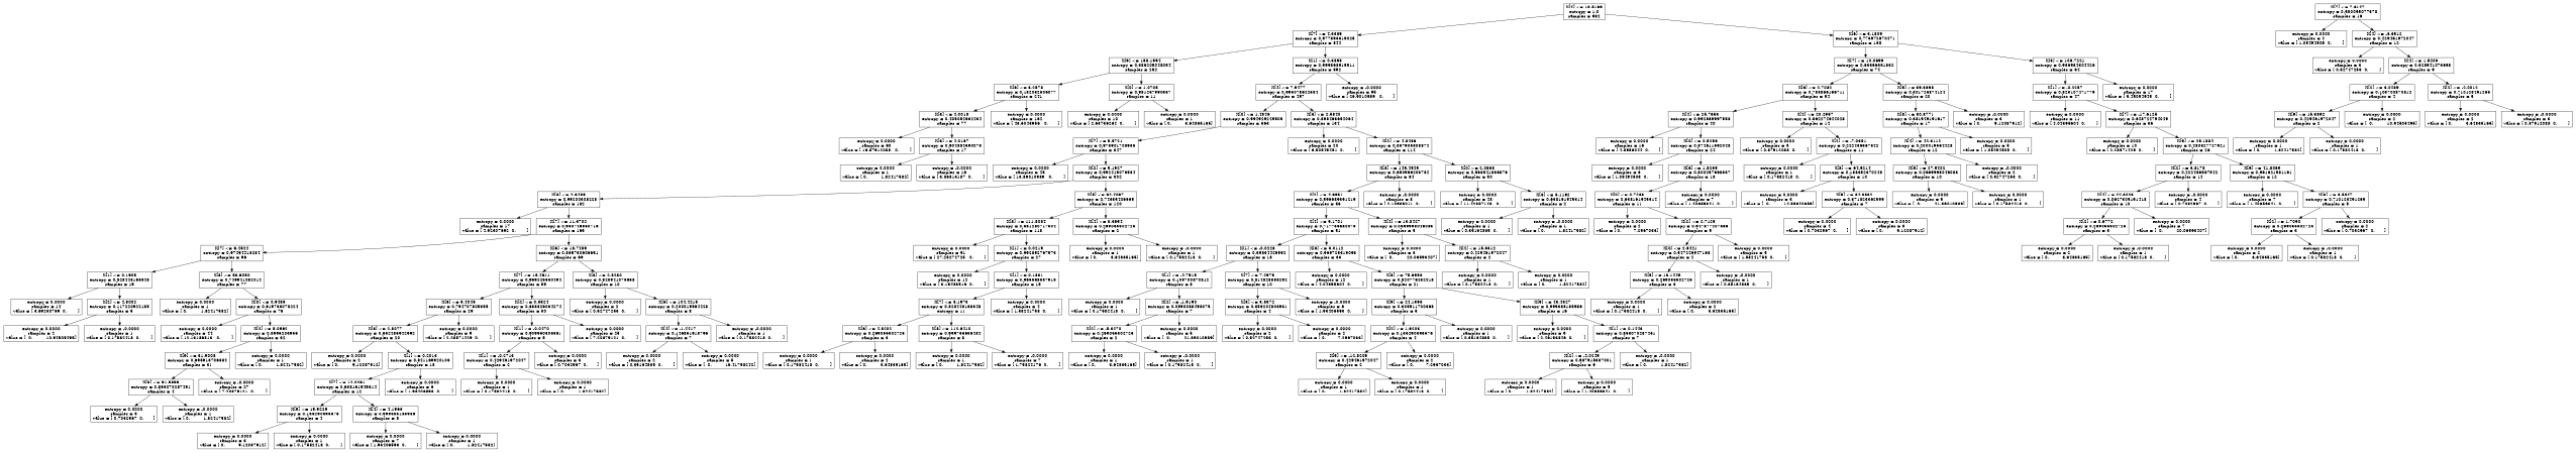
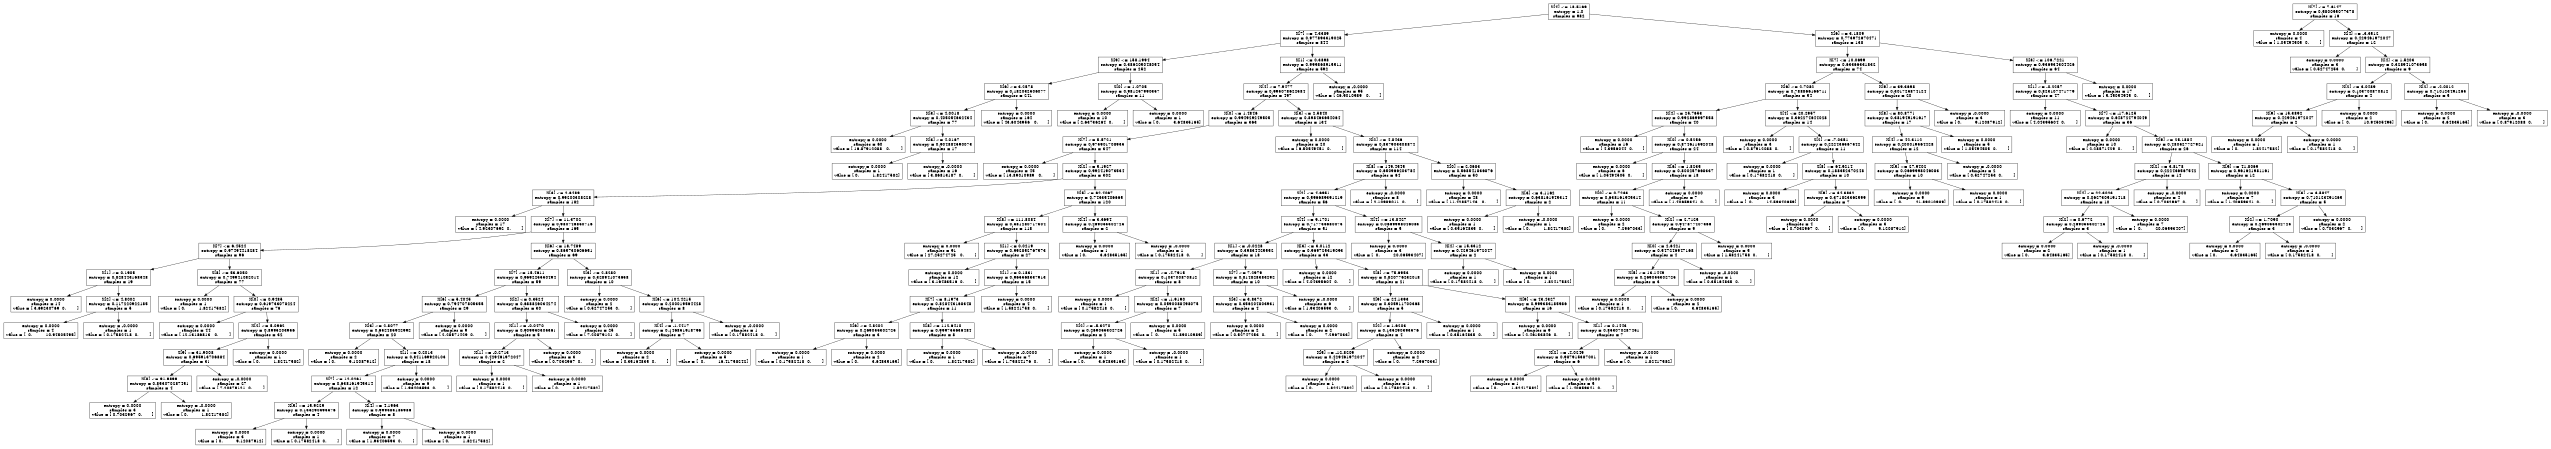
  digraph {
    node [shape=box]
    n1 [label="X[4] <= 18.5169\nentropy = 1.0\nsamples = 982"]
    n2 [label="X[7] <= 4.3389\nentropy = 0.977893319025\nsamples = 844"]
    n3 [label="X[6] <= 3.1809\nentropy = 0.773972670471\nsamples = 138"]
    n4 [label="X[9] <= 158.1994\nentropy = 0.386205048054\nsamples = 252"]
    n5 [label="X[1] <= 0.3898\nentropy = 0.999868915511\nsamples = 592"]
    n6 [label="X[7] <= 10.0699\nentropy = 0.63366331832\nsamples = 74"]
    n7 [label="X[8] <= 106.7221\nentropy = 0.936934304426\nsamples = 64"]
    n8 [label="X[6] <= 3.2578\nentropy = 0.182032506077\nsamples = 241"]
    n9 [label="X[0] <= 1.0705\nentropy = 0.981257990357\nsamples = 11"]
    n10 [label="X[4] <= 7.9477\nentropy = 0.995078622584\nsamples = 497"]
    n11 [label="entropy = -0.0000\nsamples = 95\nvalue = [ 26.9010989   0.       ]"]
    n12 [label="X[3] <= 4.0018\nentropy = 0.405054632434\nsamples = 77"]
    n13 [label="entropy = 0.0000\nsamples = 164\nvalue = [ 43.6043956   0.       ]"]
    n14 [label="entropy = 0.0000\nsamples = 10\nvalue = [ 2.63736264  0.        ]"]
    n15 [label="entropy = 0.0000\nsamples = 1\nvalue = [ 0.          3.64835165]"]
    n16 [label="entropy = 0.0000\nsamples = 60\nvalue = [ 16.87912088   0.        ]"]
    n17 [label="X[3] <= 4.0167\nentropy = 0.904884590073\nsamples = 17"]
    n18 [label="entropy = 0.0000\nsamples = 1\nvalue = [ 0.          1.82417582]"]
    n19 [label="entropy = -0.0000\nsamples = 16\nvalue = [ 3.86813187  0.        ]"]
    n20 [label="X[0] <= 1.4846\nentropy = 0.994929249505\nsamples = 363"]
    n21 [label="X[3] <= 2.5840\nentropy = 0.898463654064\nsamples = 134"]
    n22 [label="X[7] <= 5.5721\nentropy = 0.975901708935\nsamples = 347"]
    n23 [label="entropy = 0.0000\nsamples = 20\nvalue = [ 6.50549451  0.        ]"]
    n24 [label="X[2] <= 4.8436\nentropy = 0.837903308874\nsamples = 114"]
    n25 [label="entropy = 0.0000\nsamples = 45\nvalue = [ 13.89010989   0.        ]"]
    n26 [label="X[2] <= 5.1927\nentropy = 0.992419073534\nsamples = 302"]
    n27 [label="X[7] <= 7.6147\nentropy = 0.580055077378\nsamples = 16"]
    n28 [label="entropy = 0.0000\nsamples = 4\nvalue = [ 1.05494505  0.        ]"]
    n29 [label="X[4] <= -3.3512\nentropy = 0.429461972047\nsamples = 12"]
    n30 [label="X[3] <= 2.6489\nentropy = 0.99200308228\nsamples = 182"]
    n31 [label="X[5] <= 62.4067\nentropy = 0.74335406665\nsamples = 120"]
    n32 [label="entropy = 0.0000\nsamples = 17\nvalue = [ 4.92307692  0.        ]"]
    n33 [label="X[7] <= 11.3702\nentropy = 0.980746850716\nsamples = 165"]
    n34 [label="X[8] <= 111.8084\nentropy = 0.581280717304\nsamples = 118"]
    n35 [label="X[4] <= 3.3694\nentropy = 0.269055302725\nsamples = 2"]
    n36 [label="X[7] <= 6.4524\nentropy = 0.97494418284\nsamples = 96"]
    n37 [label="X[6] <= 18.7489\nentropy = 0.865730606651\nsamples = 69"]
    n38 [label="X[1] <= 0.1905\nentropy = 0.828443168348\nsamples = 19"]
    n39 [label="X[8] <= 53.6050\nentropy = 0.749941082014\nsamples = 77"]
    n40 [label="X[7] <= 15.4611\nentropy = 0.969225550494\nsamples = 59"]
    n41 [label="X[3] <= 2.8280\nentropy = 0.328941073658\nsamples = 10"]
    n42 [label="entropy = 0.0000\nsamples = 14\nvalue = [ 3.69230769  0.        ]"]
    n43 [label="X[2] <= 4.8002\nentropy = 0.117220922185\nsamples = 5"]
    n44 [label="entropy = 0.0000\nsamples = 1\nvalue = [ 0.          1.82417582]"]
    n45 [label="X[0] <= 0.9485\nentropy = 0.619733078224\nsamples = 76"]
    n46 [label="entropy = 0.0000\nsamples = 4\nvalue = [  0.          10.94505495]"]
    n47 [label="entropy = -0.0000\nsamples = 1\nvalue = [ 0.17582418  0.        ]"]
    n48 [label="entropy = 0.0000\nsamples = 44\nvalue = [ 12.13186813   0.        ]"]
    n49 [label="X[2] <= 5.0962\nentropy = 0.8995203956\nsamples = 32"]
    n50 [label="X[9] <= 31.9008\nentropy = 0.695913706884\nsamples = 31"]
    n51 [label="entropy = 0.0000\nsamples = 1\nvalue = [ 0.          1.82417582]"]
    n52 [label="X[8] <= 91.9899\nentropy = 0.853070287451\nsamples = 4"]
    n53 [label="entropy = -0.0000\nsamples = 27\nvalue = [ 7.20879121  0.        ]"]
    n54 [label="entropy = 0.0000\nsamples = 3\nvalue = [ 0.7032967  0.       ]"]
    n55 [label="entropy = -0.0000\nsamples = 1\nvalue = [ 0.          1.82417582]"]
    n56 [label="X[6] <= 5.4045\nentropy = 0.794707805355\nsamples = 29"]
    n57 [label="X[2] <= 0.3524\nentropy = 0.688826034274\nsamples = 30"]
    n58 [label="entropy = 0.0000\nsamples = 2\nvalue = [ 0.52747253  0.        ]"]
    n59 [label="X[6] <= 104.4215\nentropy = 0.200019564428\nsamples = 8"]
    n60 [label="X[3] <= 2.8077\nentropy = 0.652485942992\nsamples = 20"]
    n61 [label="entropy = 0.0000\nsamples = 9\nvalue = [ 2.28571429  0.        ]"]
    n62 [label="X[1] <= -0.0470\nentropy = 0.909950305361\nsamples = 5"]
    n63 [label="entropy = 0.0000\nsamples = 25\nvalue = [ 7.20879121  0.        ]"]
    n64 [label="entropy = 0.0000\nsamples = 2\nvalue = [ 0.          9.12087912]"]
    n65 [label="X[1] <= 0.2013\nentropy = 0.841169920103\nsamples = 18"]
    n66 [label="X[7] <= 12.0261\nentropy = 0.638161945314\nsamples = 12"]
    n67 [label="entropy = 0.0000\nsamples = 6\nvalue = [ 1.93406593  0.        ]"]
    n68 [label="X[5] <= 15.9229\nentropy = 0.135290393576\nsamples = 4"]
    n69 [label="X[4] <= 4.1963\nentropy = 0.999383185986\nsamples = 8"]
    n70 [label="entropy = 0.0000\nsamples = 3\nvalue = [ 0.          9.12087912]"]
    n71 [label="entropy = 0.0000\nsamples = 1\nvalue = [ 0.17582418  0.        ]"]
    n72 [label="entropy = 0.0000\nsamples = 7\nvalue = [ 1.93406593  0.        ]"]
    n73 [label="entropy = 0.0000\nsamples = 1\nvalue = [ 0.          1.82417582]"]
    n74 [label="X[1] <= -0.2713\nentropy = 0.429461972047\nsamples = 2"]
    n75 [label="entropy = 0.0000\nsamples = 3\nvalue = [ 0.7032967  0.       ]"]
    n76 [label="entropy = 0.0000\nsamples = 1\nvalue = [ 0.17582418  0.        ]"]
    n77 [label="entropy = 0.0000\nsamples = 1\nvalue = [ 0.          1.82417582]"]
    n78 [label="X[4] <= -1.4417\nentropy = 0.146851918796\nsamples = 7"]
    n79 [label="entropy = -0.0000\nsamples = 1\nvalue = [ 0.17582418  0.        ]"]
    n80 [label="entropy = 0.0000\nsamples = 2\nvalue = [ 0.35164835  0.        ]"]
    n81 [label="entropy = 0.0000\nsamples = 5\nvalue = [  0.          16.41758242]"]
    n82 [label="entropy = 0.0000\nsamples = 91\nvalue = [ 27.25274725   0.        ]"]
    n83 [label="X[1] <= 0.0219\nentropy = 0.992852767573\nsamples = 27"]
    n84 [label="entropy = 0.0000\nsamples = 1\nvalue = [ 0.          3.64835165]"]
    n85 [label="entropy = -0.0000\nsamples = 1\nvalue = [ 0.17582418  0.        ]"]
    n86 [label="entropy = 0.0000\nsamples = 12\nvalue = [ 3.16483516  0.        ]"]
    n87 [label="X[1] <= 0.1831\nentropy = 0.965568337913\nsamples = 15"]
-   n88 [label="X[7] <= 8.1973\nentropy = 0.828443168348\nentropy = 11"]
+   n88 [label="X[7] <= 8.1973\nentropy = 0.828443168348\nsamples = 11"]
    n89 [label="entropy = 0.0000\nsamples = 4\nvalue = [ 1.58241758  0.        ]"]
    n90 [label="X[6] <= 4.8202\nentropy = 0.269055302725\nsamples = 3"]
    n91 [label="X[8] <= 112.6410\nentropy = 0.999755636484\nsamples = 8"]
    n92 [label="entropy = 0.0000\nsamples = 1\nvalue = [ 0.17582418  0.        ]"]
    n93 [label="entropy = 0.0000\nsamples = 2\nvalue = [ 0.          3.64835165]"]
    n94 [label="entropy = 0.0000\nsamples = 1\nvalue = [ 0.          1.82417582]"]
    n95 [label="entropy = -0.0000\nsamples = 7\nvalue = [ 1.75824176  0.        ]"]
    n96 [label="entropy = 0.0000\nsamples = 3\nvalue = [ 0.52747253  0.        ]"]
    n97 [label="X[4] <= 1.5203\nentropy = 0.328941073658\nsamples = 9"]
    n98 [label="X[2] <= 3.0489\nentropy = 0.103700870812\nsamples = 4"]
    n99 [label="X[2] <= -2.0012\nentropy = 0.710123491265\nsamples = 5"]
    n100 [label="X[9] <= 15.3892\nentropy = 0.429461972047\nsamples = 2"]
    n101 [label="entropy = 0.0000\nsamples = 2\nvalue = [  0.          10.94505495]"]
    n102 [label="entropy = 0.0000\nsamples = 2\nvalue = [ 0.          3.64835165]"]
    n103 [label="entropy = -0.0000\nsamples = 3\nvalue = [ 0.87912088  0.        ]"]
    n104 [label="entropy = 0.0000\nsamples = 1\nvalue = [ 0.          1.82417582]"]
    n105 [label="entropy = 0.0000\nsamples = 1\nvalue = [ 0.17582418  0.        ]"]
    n106 [label="X[8] <= 149.4545\nentropy = 0.650966203784\nsamples = 64"]
    n107 [label="X[0] <= 2.0683\nentropy = 0.568541836876\nsamples = 50"]
    n108 [label="X[2] <= 4.6951\nentropy = 0.596689391219\nsamples = 56"]
    n109 [label="entropy = -0.0000\nsamples = 8\nvalue = [ 2.10989011  0.        ]"]
    n110 [label="entropy = 0.0000\nsamples = 48\nvalue = [ 11.42857143   0.        ]"]
    n111 [label="X[3] <= 3.1162\nentropy = 0.638161945314\nsamples = 2"]
    n112 [label="X[4] <= 9.1701\nentropy = 0.717733680073\nsamples = 51"]
    n113 [label="X[4] <= 13.8427\nentropy = 0.0669998046083\nsamples = 5"]
    n114 [label="X[1] <= -0.0228\nentropy = 0.39834425552\nsamples = 18"]
    n115 [label="X[3] <= 3.0112\nentropy = 0.969725319093\nsamples = 33"]
    n116 [label="entropy = 0.0000\nsamples = 3\nvalue = [  0.          20.06593407]"]
    n117 [label="X[4] <= 15.3312\nentropy = 0.429461972047\nsamples = 2"]
    n118 [label="X[1] <= -4.7915\nentropy = 0.103700870812\nsamples = 8"]
    n119 [label="X[7] <= 7.2979\nentropy = 0.814828383292\nsamples = 10"]
    n120 [label="entropy = 0.0000\nsamples = 12\nvalue = [ 4.04395604  0.        ]"]
    n121 [label="X[8] <= 75.6953\nentropy = 0.820776232018\nsamples = 21"]
    n122 [label="entropy = 0.0000\nsamples = 1\nvalue = [ 0.17582418  0.        ]"]
    n123 [label="X[2] <= -1.9190\nentropy = 0.0590088498075\nsamples = 7"]
    n124 [label="X[3] <= 3.8372\nentropy = 0.356204803931\nsamples = 4"]
    n125 [label="entropy = -0.0000\nsamples = 6\nvalue = [ 1.93406593  0.        ]"]
    n126 [label="X[2] <= -5.3270\nentropy = 0.269055302725\nsamples = 2"]
    n127 [label="entropy = 0.0000\nsamples = 5\nvalue = [  0.          21.89010989]"]
    n128 [label="entropy = 0.0000\nsamples = 1\nvalue = [ 0.          3.64835165]"]
    n129 [label="entropy = -0.0000\nsamples = 1\nvalue = [ 0.17582418  0.        ]"]
    n130 [label="entropy = 0.0000\nsamples = 2\nvalue = [ 0.52747253  0.        ]"]
    n131 [label="entropy = 0.0000\nsamples = 2\nvalue = [ 0.         7.2967033]"]
    n132 [label="X[9] <= 24.1393\nentropy = 0.305911700368\nsamples = 5"]
    n133 [label="X[9] <= 43.4327\nentropy = 0.999383185986\nsamples = 16"]
    n134 [label="X[2] <= 1.6203\nentropy = 0.135290393576\nsamples = 4"]
    n135 [label="entropy = 0.0000\nsamples = 1\nvalue = [ 0.35164835  0.        ]"]
    n136 [label="entropy = 0.0000\nsamples = 9\nvalue = [ 2.46153846  0.        ]"]
    n137 [label="X[1] <= 0.1443\nentropy = 0.853070287451\nsamples = 7"]
    n138 [label="X[5] <= -12.8209\nentropy = 0.429461972047\nsamples = 2"]
    n139 [label="entropy = 0.0000\nsamples = 2\nvalue = [ 0.         7.2967033]"]
    n140 [label="entropy = 0.0000\nsamples = 1\nvalue = [ 0.          1.82417582]"]
    n141 [label="entropy = 0.0000\nsamples = 1\nvalue = [ 0.17582418  0.        ]"]
    n142 [label="X[2] <= -4.0249\nentropy = 0.987915387001\nsamples = 6"]
    n143 [label="entropy = -0.0000\nsamples = 1\nvalue = [ 0.          1.82417582]"]
    n144 [label="entropy = 0.0000\nsamples = 1\nvalue = [ 0.          1.82417582]"]
    n145 [label="entropy = 0.0000\nsamples = 5\nvalue = [ 1.40659341  0.        ]"]
    n146 [label="entropy = 0.0000\nsamples = 1\nvalue = [ 0.17582418  0.        ]"]
    n147 [label="entropy = 0.0000\nsamples = 1\nvalue = [ 0.          1.82417582]"]
    n148 [label="entropy = 0.0000\nsamples = 1\nvalue = [ 0.35164835  0.        ]"]
    n149 [label="entropy = -0.0000\nsamples = 1\nvalue = [ 0.          1.82417582]"]
    n150 [label="X[6] <= 2.7082\nentropy = 0.788866166711\nsamples = 54"]
    n151 [label="X[9] <= 39.3698\nentropy = 0.301725874124\nsamples = 20"]
    n152 [label="X[1] <= -0.2257\nentropy = 0.823107471779\nsamples = 47"]
    n153 [label="entropy = 0.0000\nsamples = 17\nvalue = [ 5.45054945  0.        ]"]
    n154 [label="X[4] <= 25.7653\nentropy = 0.992869997558\nsamples = 40"]
    n155 [label="X[4] <= 20.2957\nentropy = 0.362274644028\nsamples = 14"]
    n156 [label="X[8] <= 80.8771\nentropy = 0.381949191617\nsamples = 17"]
    n157 [label="entropy = -0.0000\nsamples = 3\nvalue = [ 0.          9.12087912]"]
    n158 [label="entropy = 0.0000\nsamples = 16\nvalue = [ 4.3956044  0.       ]"]
    n159 [label="X[0] <= 0.5256\nentropy = 0.874611592048\nsamples = 24"]
    n160 [label="entropy = 0.0000\nsamples = 3\nvalue = [ 0.87912088  0.        ]"]
    n161 [label="X[2] <= -7.0351\nentropy = 0.222436567542\nsamples = 11"]
    n162 [label="entropy = 0.0000\nsamples = 6\nvalue = [ 1.05494505  0.        ]"]
    n163 [label="X[6] <= 1.8235\nentropy = 0.800257668337\nsamples = 18"]
    n164 [label="X[0] <= 0.7233\nentropy = 0.638161945314\nsamples = 11"]
    n165 [label="entropy = 0.0000\nsamples = 7\nvalue = [ 1.40659341  0.        ]"]
    n166 [label="entropy = 0.0000\nsamples = 2\nvalue = [ 0.         7.2967033]"]
    n167 [label="X[2] <= 2.7125\nentropy = 0.947877407366\nsamples = 9"]
    n168 [label="X[0] <= 2.6421\nentropy = 0.547246947168\nsamples = 4"]
    n169 [label="entropy = 0.0000\nsamples = 5\nvalue = [ 1.58241758  0.        ]"]
    n170 [label="X[5] <= 13.1449\nentropy = 0.269055302725\nsamples = 3"]
    n171 [label="entropy = -0.0000\nsamples = 1\nvalue = [ 0.35164835  0.        ]"]
    n172 [label="entropy = 0.0000\nsamples = 1\nvalue = [ 0.17582418  0.        ]"]
    n173 [label="entropy = 0.0000\nsamples = 2\nvalue = [ 0.          3.64835165]"]
    n174 [label="entropy = 0.0000\nsamples = 1\nvalue = [ 0.17582418  0.        ]"]
    n175 [label="X[8] <= 64.5214\nentropy = 0.188352370248\nsamples = 10"]
    n176 [label="entropy = 0.0000\nsamples = 3\nvalue = [  0.          14.59340659]"]
    n177 [label="X[9] <= 34.3832\nentropy = 0.371823362599\nsamples = 7"]
    n178 [label="entropy = 0.0000\nsamples = 4\nvalue = [ 0.7032967  0.       ]"]
    n179 [label="entropy = 0.0000\nsamples = 3\nvalue = [ 0.          9.12087912]"]
    n180 [label="X[4] <= 42.3112\nentropy = 0.200019564428\nsamples = 12"]
    n181 [label="entropy = 0.0000\nsamples = 5\nvalue = [ 1.05494505  0.        ]"]
    n182 [label="X[5] <= 27.9402\nentropy = 0.0669998046083\nsamples = 10"]
    n183 [label="entropy = -0.0000\nsamples = 2\nvalue = [ 0.52747253  0.        ]"]
    n184 [label="entropy = 0.0000\nsamples = 9\nvalue = [  0.          21.89010989]"]
    n185 [label="entropy = 0.0000\nsamples = 1\nvalue = [ 0.17582418  0.        ]"]
    n186 [label="entropy = 0.0000\nsamples = 11\nvalue = [ 4.04395604  0.        ]"]
    n187 [label="X[7] <= -17.6125\nentropy = 0.648724794049\nsamples = 36"]
    n188 [label="entropy = 0.0000\nsamples = 10\nvalue = [ 2.28571429  0.        ]"]
    n189 [label="X[9] <= 25.1884\nentropy = 0.480527727921\nsamples = 26"]
    n190 [label="X[2] <= 3.8178\nentropy = 0.222436567542\nsamples = 14"]
    n191 [label="X[9] <= 41.8069\nentropy = 0.961621981161\nsamples = 12"]
    n192 [label="X[4] <= 22.3023\nentropy = 0.0627305191418\nsamples = 10"]
    n193 [label="entropy = -0.0000\nsamples = 4\nvalue = [ 0.7032967  0.       ]"]
    n194 [label="entropy = 0.0000\nsamples = 7\nvalue = [ 1.40659341  0.        ]"]
    n195 [label="X[3] <= 3.5847\nentropy = 0.710123491265\nsamples = 5"]
    n196 [label="X[2] <= 0.6772\nentropy = 0.269055302725\nsamples = 3"]
    n197 [label="entropy = 0.0000\nsamples = 7\nvalue = [  0.          20.06593407]"]
    n198 [label="entropy = 0.0000\nsamples = 2\nvalue = [ 0.          3.64835165]"]
    n199 [label="entropy = -0.0000\nsamples = 1\nvalue = [ 0.17582418  0.        ]"]
    n200 [label="X[2] <= 1.7090\nentropy = 0.269055302725\nsamples = 3"]
    n201 [label="entropy = 0.0000\nsamples = 2\nvalue = [ 0.7032967  0.       ]"]
    n202 [label="entropy = 0.0000\nsamples = 2\nvalue = [ 0.          3.64835165]"]
    n203 [label="entropy = -0.0000\nsamples = 1\nvalue = [ 0.17582418  0.        ]"]
    n1 -> n2
    n1 -> n3
    n2 -> n4
    n2 -> n5
    n3 -> n6
    n3 -> n7
    n4 -> n8
    n4 -> n9
    n5 -> n10
    n5 -> n11
    n6 -> n150
    n6 -> n151
    n7 -> n152
    n7 -> n153
    n8 -> n12
    n8 -> n13
    n9 -> n14
    n9 -> n15
    n10 -> n20
    n10 -> n21
    n12 -> n16
    n12 -> n17
    n17 -> n18
    n17 -> n19
    n20 -> n22
    n21 -> n23
    n21 -> n24
    n22 -> n25
    n22 -> n26
    n24 -> n106
    n24 -> n107
    n26 -> n30
    n26 -> n31
    n27 -> n28
    n27 -> n29
    n29 -> n96
    n29 -> n97
    n30 -> n32
    n30 -> n33
    n31 -> n34
    n31 -> n35
    n33 -> n36
    n33 -> n37
    n34 -> n82
    n34 -> n83
    n35 -> n84
    n35 -> n85
    n36 -> n38
    n36 -> n39
    n37 -> n40
    n37 -> n41
    n38 -> n42
    n38 -> n43
    n39 -> n44
    n39 -> n45
    n40 -> n56
    n40 -> n57
    n41 -> n58
    n41 -> n59
    n43 -> n46
    n43 -> n47
    n45 -> n48
    n45 -> n49
    n49 -> n50
    n49 -> n51
    n50 -> n52
    n50 -> n53
    n52 -> n54
    n52 -> n55
    n56 -> n60
    n56 -> n61
    n57 -> n62
    n57 -> n63
    n59 -> n78
    n59 -> n79
    n60 -> n64
    n60 -> n65
    n62 -> n74
    n62 -> n75
    n65 -> n66
    n65 -> n67
    n66 -> n68
    n66 -> n69
    n68 -> n70
    n68 -> n71
    n69 -> n72
    n69 -> n73
    n74 -> n76
    n74 -> n77
    n78 -> n80
    n78 -> n81
    n83 -> n86
    n83 -> n87
    n87 -> n88
    n87 -> n89
    n88 -> n90
    n88 -> n91
    n90 -> n92
    n90 -> n93
    n91 -> n94
    n91 -> n95
    n97 -> n98
    n97 -> n99
    n98 -> n100
    n98 -> n101
    n99 -> n102
    n99 -> n103
    n100 -> n104
    n100 -> n105
    n106 -> n108
    n106 -> n109
    n107 -> n110
    n107 -> n111
    n108 -> n112
    n108 -> n113
    n111 -> n148
    n111 -> n149
    n112 -> n114
    n112 -> n115
    n113 -> n116
    n113 -> n117
    n114 -> n118
    n114 -> n119
    n115 -> n120
    n115 -> n121
    n117 -> n146
    n117 -> n147
    n118 -> n122
    n118 -> n123
    n119 -> n124
    n119 -> n125
    n121 -> n132
    n121 -> n133
    n123 -> n126
    n123 -> n127
    n124 -> n130
    n124 -> n131
    n126 -> n128
    n126 -> n129
    n132 -> n134
    n132 -> n135
    n133 -> n136
    n133 -> n137
    n134 -> n138
    n134 -> n139
    n137 -> n142
    n137 -> n143
    n138 -> n140
    n138 -> n141
    n142 -> n144
    n142 -> n145
    n150 -> n154
    n150 -> n155
    n151 -> n156
    n151 -> n157
    n152 -> n186
    n152 -> n187
    n154 -> n158
    n154 -> n159
    n155 -> n160
    n155 -> n161
    n156 -> n180
    n156 -> n181
    n159 -> n162
    n159 -> n163
    n161 -> n174
    n161 -> n175
    n163 -> n164
    n163 -> n165
    n164 -> n166
    n164 -> n167
    n167 -> n168
    n167 -> n169
    n168 -> n170
    n168 -> n171
    n170 -> n172
    n170 -> n173
    n175 -> n176
    n175 -> n177
    n177 -> n178
    n177 -> n179
    n180 -> n182
    n180 -> n183
    n182 -> n184
    n182 -> n185
    n187 -> n188
    n187 -> n189
    n189 -> n190
    n189 -> n191
    n190 -> n192
    n190 -> n193
    n191 -> n194
    n191 -> n195
    n192 -> n196
    n192 -> n197
    n195 -> n200
    n195 -> n201
    n196 -> n198
    n196 -> n199
    n200 -> n202
    n200 -> n203
  }
